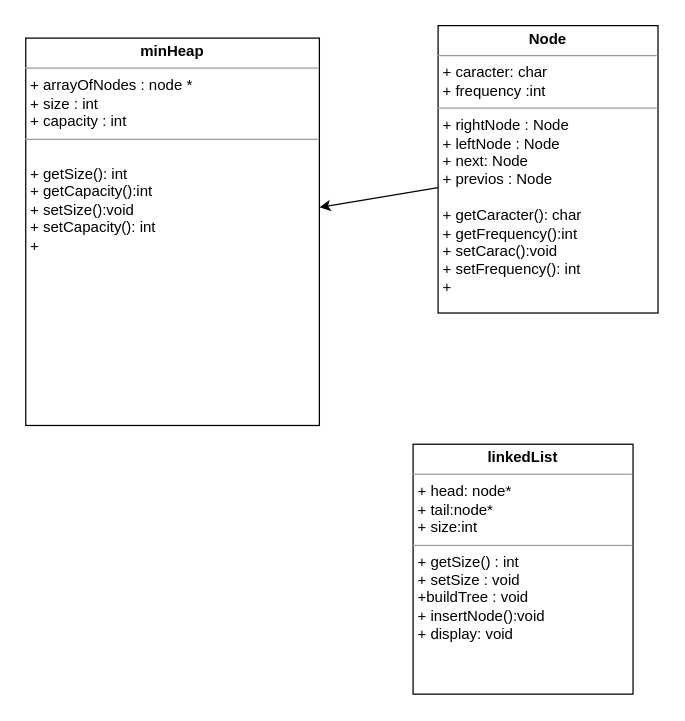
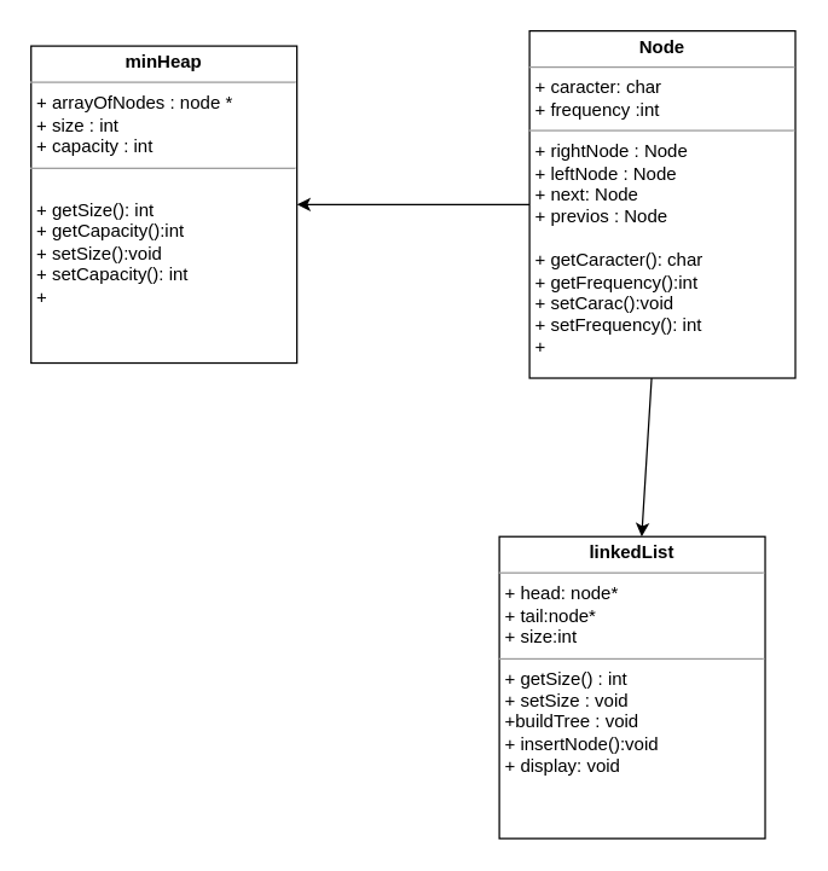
  <mxCell id="0" />
  <mxCell id="1" parent="0" />
  <mxCell id="2" value="" style="edgeStyle=none;html=1;" parent="1" source="4" target="5" edge="1"><mxGeometry relative="1" as="geometry" /></mxCell>
+ <mxCell id="3" value="" style="edgeStyle=none;html=1;" parent="1" source="4" target="6" edge="1"><mxGeometry relative="1" as="geometry" /></mxCell>
  <mxCell id="4" value="&lt;p style=&quot;margin:0px;margin-top:4px;text-align:center;&quot;&gt;&lt;b&gt;Node&lt;/b&gt;&lt;/p&gt;&lt;hr size=&quot;1&quot;&gt;&lt;p style=&quot;margin:0px;margin-left:4px;&quot;&gt;+ caracter: char&lt;/p&gt;&lt;p style=&quot;margin:0px;margin-left:4px;&quot;&gt;+ frequency :int&lt;/p&gt;&lt;hr size=&quot;1&quot;&gt;&lt;p style=&quot;margin:0px;margin-left:4px;&quot;&gt;&lt;span style=&quot;background-color: initial;&quot;&gt;+ rightNode : Node&lt;/span&gt;&lt;/p&gt;&lt;p style=&quot;margin: 0px 0px 0px 4px;&quot;&gt;+ leftNode : Node&lt;/p&gt;&lt;p style=&quot;margin: 0px 0px 0px 4px;&quot;&gt;&lt;span style=&quot;background-color: initial;&quot;&gt;+ next: Node&lt;/span&gt;&lt;/p&gt;&lt;p style=&quot;margin: 0px 0px 0px 4px;&quot;&gt;+ previos : Node&lt;/p&gt;&lt;p style=&quot;margin:0px;margin-left:4px;&quot;&gt;&lt;br&gt;&lt;/p&gt;&lt;p style=&quot;margin:0px;margin-left:4px;&quot;&gt;+ getCaracter():&amp;nbsp;&lt;span style=&quot;background-color: initial;&quot;&gt;char&lt;/span&gt;&lt;/p&gt;&lt;p style=&quot;margin:0px;margin-left:4px;&quot;&gt;+ getFrequency():int&lt;/p&gt;&lt;p style=&quot;margin:0px;margin-left:4px;&quot;&gt;+ setCarac():void&lt;/p&gt;&lt;p style=&quot;margin:0px;margin-left:4px;&quot;&gt;+ setFrequency(): int&lt;/p&gt;&lt;p style=&quot;margin:0px;margin-left:4px;&quot;&gt;+&amp;nbsp;&lt;/p&gt;&lt;p style=&quot;margin:0px;margin-left:4px;&quot;&gt;&lt;br&gt;&lt;/p&gt;" style="verticalAlign=top;align=left;overflow=fill;fontSize=12;fontFamily=Helvetica;html=1;" parent="1" vertex="1"><mxGeometry x="350" y="20" width="176" height="230" as="geometry" /></mxCell>
- <mxCell id="5" value="&lt;p style=&quot;margin:0px;margin-top:4px;text-align:center;&quot;&gt;&lt;b&gt;minHeap&lt;/b&gt;&lt;/p&gt;&lt;hr size=&quot;1&quot;&gt;&lt;p style=&quot;margin:0px;margin-left:4px;&quot;&gt;+ arrayOfNodes : node *&amp;nbsp;&lt;/p&gt;&lt;p style=&quot;margin:0px;margin-left:4px;&quot;&gt;+ size : int&lt;/p&gt;&lt;p style=&quot;margin:0px;margin-left:4px;&quot;&gt;+ capacity : int&lt;/p&gt;&lt;hr size=&quot;1&quot;&gt;&lt;p style=&quot;margin:0px;margin-left:4px;&quot;&gt;&lt;br&gt;&lt;/p&gt;&lt;p style=&quot;margin:0px;margin-left:4px;&quot;&gt;+ getSize(): int&lt;/p&gt;&lt;p style=&quot;margin:0px;margin-left:4px;&quot;&gt;+ getCapacity():int&lt;/p&gt;&lt;p style=&quot;margin:0px;margin-left:4px;&quot;&gt;+ setSize():void&lt;/p&gt;&lt;p style=&quot;margin:0px;margin-left:4px;&quot;&gt;+ setCapacity(): int&lt;/p&gt;&lt;p style=&quot;margin:0px;margin-left:4px;&quot;&gt;+&amp;nbsp;&lt;/p&gt;&lt;p style=&quot;margin:0px;margin-left:4px;&quot;&gt;&lt;br&gt;&lt;/p&gt;" style="verticalAlign=top;align=left;overflow=fill;fontSize=12;fontFamily=Helvetica;html=1;" parent="1" vertex="1"><mxGeometry x="20" y="30" width="235" height="310" as="geometry" /></mxCell>
+ <mxCell id="5" value="&lt;p style=&quot;margin:0px;margin-top:4px;text-align:center;&quot;&gt;&lt;b&gt;minHeap&lt;/b&gt;&lt;/p&gt;&lt;hr size=&quot;1&quot;&gt;&lt;p style=&quot;margin:0px;margin-left:4px;&quot;&gt;+ arrayOfNodes : node *&amp;nbsp;&lt;/p&gt;&lt;p style=&quot;margin:0px;margin-left:4px;&quot;&gt;+ size : int&lt;/p&gt;&lt;p style=&quot;margin:0px;margin-left:4px;&quot;&gt;+ capacity : int&lt;/p&gt;&lt;hr size=&quot;1&quot;&gt;&lt;p style=&quot;margin:0px;margin-left:4px;&quot;&gt;&lt;br&gt;&lt;/p&gt;&lt;p style=&quot;margin:0px;margin-left:4px;&quot;&gt;+ getSize(): int&lt;/p&gt;&lt;p style=&quot;margin:0px;margin-left:4px;&quot;&gt;+ getCapacity():int&lt;/p&gt;&lt;p style=&quot;margin:0px;margin-left:4px;&quot;&gt;+ setSize():void&lt;/p&gt;&lt;p style=&quot;margin:0px;margin-left:4px;&quot;&gt;+ setCapacity(): int&lt;/p&gt;&lt;p style=&quot;margin:0px;margin-left:4px;&quot;&gt;+&amp;nbsp;&lt;/p&gt;&lt;p style=&quot;margin:0px;margin-left:4px;&quot;&gt;&lt;br&gt;&lt;/p&gt;" style="verticalAlign=top;align=left;overflow=fill;fontSize=12;fontFamily=Helvetica;html=1;" parent="1" vertex="1"><mxGeometry x="20" y="30" width="176" height="210" as="geometry" /></mxCell>
  <mxCell id="6" value="&lt;p style=&quot;margin:0px;margin-top:4px;text-align:center;&quot;&gt;&lt;b&gt;linkedList&lt;/b&gt;&lt;/p&gt;&lt;hr size=&quot;1&quot;&gt;&lt;p style=&quot;margin:0px;margin-left:4px;&quot;&gt;+ head: node*&amp;nbsp;&lt;/p&gt;&lt;p style=&quot;margin:0px;margin-left:4px;&quot;&gt;+ tail:node*&lt;/p&gt;&lt;p style=&quot;margin:0px;margin-left:4px;&quot;&gt;+ size:int&lt;/p&gt;&lt;hr size=&quot;1&quot;&gt;&lt;p style=&quot;margin:0px;margin-left:4px;&quot;&gt;&lt;span style=&quot;background-color: initial;&quot;&gt;+ getSize() : int&lt;/span&gt;&lt;/p&gt;&lt;p style=&quot;margin: 0px 0px 0px 4px;&quot;&gt;+ setSize : void&lt;/p&gt;&lt;p style=&quot;margin:0px;margin-left:4px;&quot;&gt;+buildTree : void&lt;/p&gt;&lt;p style=&quot;margin:0px;margin-left:4px;&quot;&gt;+ insertNode():void&lt;/p&gt;&lt;p style=&quot;margin:0px;margin-left:4px;&quot;&gt;+ display: void&lt;/p&gt;&lt;p style=&quot;margin:0px;margin-left:4px;&quot;&gt;&lt;br&gt;&lt;/p&gt;" style="verticalAlign=top;align=left;overflow=fill;fontSize=12;fontFamily=Helvetica;html=1;" parent="1" vertex="1"><mxGeometry x="330" y="355" width="176" height="200" as="geometry" /></mxCell>
